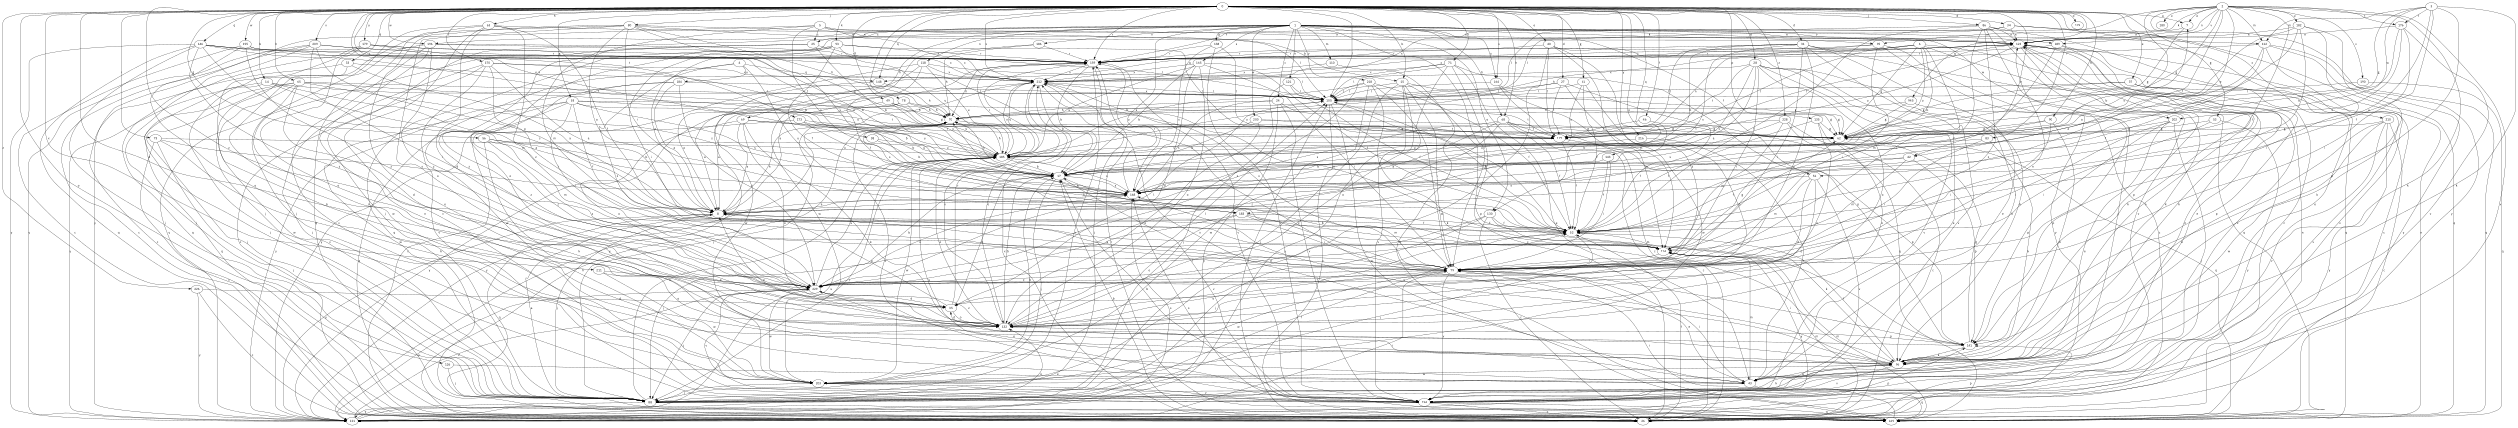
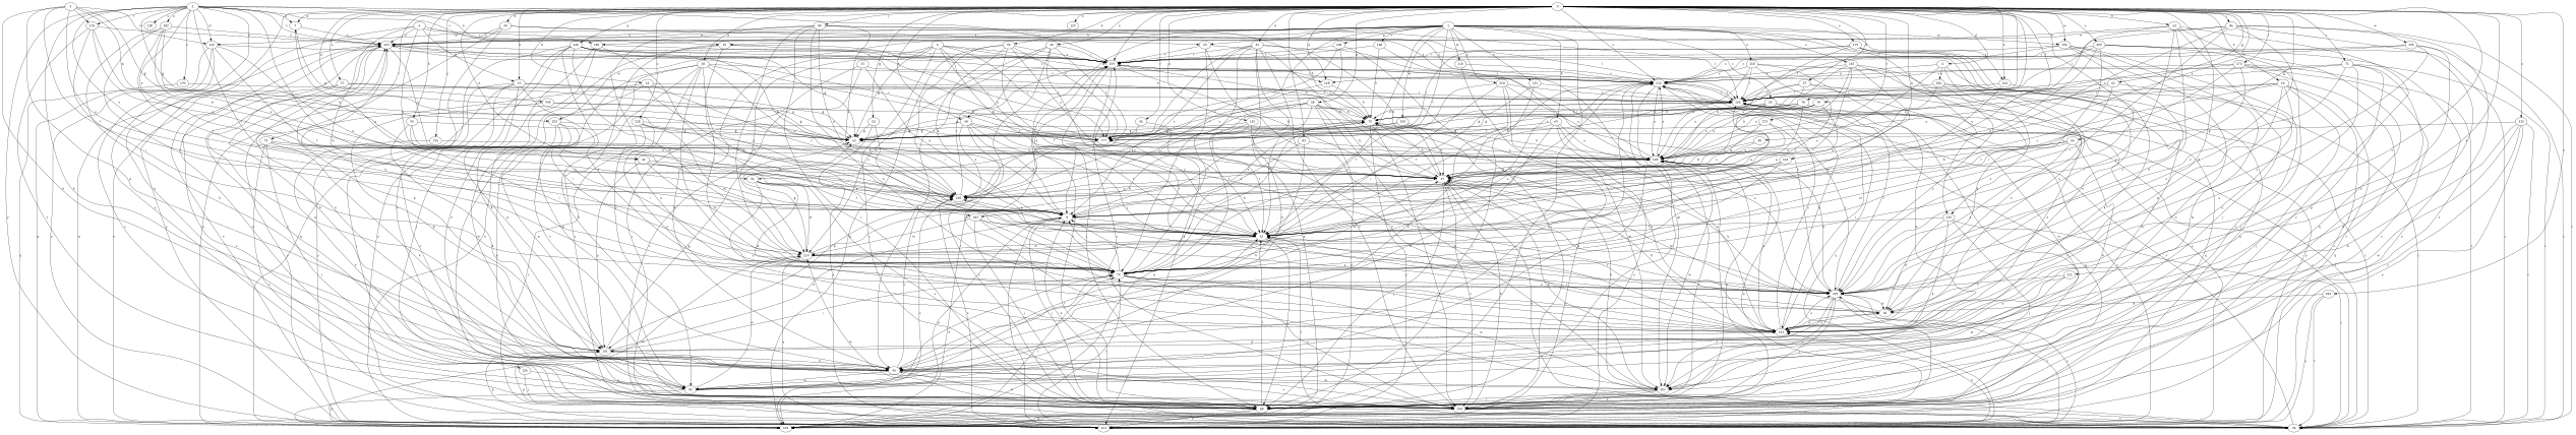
  strict digraph {
    fontname="IBM Plex Sans"
    node [fontname="IBM Plex Sans"]
    edge [fontname="IBM Plex Sans"]
    0
    7
    14
    15
    27
    28
    31
    33
    34
    35
    37
    38
    40
    42
    46
    49
    53
    56
    58
    61
    63
    65
    68
    71
    73
    78
    80
    83
    86
    90
    93
    105
    126
    129
    130
    135
    143
    n38 [label=945]
    146
    148
    159
    164
    170
    173
    179
    195
    196
    209
    210
    211
    212
    216
    226
    228
    229
    123
    62
    168
    221
    203
    8
    79
    88
    194
    141
    177
    185
    149
    132
    96
    43
    17
    26
    114
    52
    70
    1
    24
    25
    51
    69
    95
    110
    112
    118
    121
    138
    165
    186
    189
    200
    202
    218
    2
    176
    180
    182
    190
    3
    183
    4
    184
    5
    6
    0 -> 7 [label=a]
    0 -> 14 [label=b]
    0 -> 15 [label=b]
    0 -> 27 [label=d]
    0 -> 28 [label=d]
    0 -> 31 [label=d]
-   0 -> 33 [label=d]
+   0 -> 4 [label=d]
    0 -> 34 [label=d]
    0 -> 35 [label=d]
    0 -> 37 [label=e]
    0 -> 38 [label=e]
    0 -> 40 [label=e]
    0 -> 42 [label=e]
    0 -> 46 [label=f]
    0 -> 49 [label=f]
    0 -> 53 [label=g]
    0 -> 56 [label=g]
    0 -> 58 [label=g]
    0 -> 61 [label=g]
    0 -> 63 [label=h]
    0 -> 65 [label=h]
    0 -> 68 [label=h]
    0 -> 71 [label=i]
    0 -> 73 [label=i]
    0 -> 78 [label=i]
    0 -> 80 [label=j]
    0 -> 83 [label=j]
    0 -> 86 [label=j]
    0 -> 90 [label=k]
    0 -> 93 [label=k]
    0 -> 105 [label=l]
    0 -> 126 [label=o]
    0 -> 129 [label=o]
    0 -> 130 [label=o]
    0 -> 135 [label=p]
    0 -> 143 [label=q]
    0 -> n38 [label=q]
    0 -> 146 [label=q]
    0 -> 148 [label=q]
    0 -> 159 [label=r]
    0 -> 164 [label=s]
    0 -> 170 [label=t]
    0 -> 173 [label=t]
    0 -> 179 [label=u]
    0 -> 195 [label=w]
    0 -> 196 [label=w]
    0 -> 209 [label=x]
    0 -> 210 [label=x]
    0 -> 211 [label=x]
    0 -> 212 [label=x]
    0 -> 216 [label=y]
    0 -> 226 [label=z]
    0 -> 228 [label=z]
    0 -> 229 [label=z]
    7 -> 123 [label=n]
    7 -> 62 [label=g]
    14 -> 105 [label=l]
    14 -> 168 [label=s]
    14 -> 221 [label=y]
    14 -> 203 [label=w]
    14 -> 8 [label=a]
    15 -> 105 [label=l]
    15 -> 62 [label=g]
    15 -> 221 [label=y]
    15 -> 79 [label=i]
    15 -> 88 [label=j]
    15 -> 194 [label=v]
    15 -> 141 [label=p]
    27 -> 105 [label=l]
    27 -> 203 [label=w]
    27 -> 177 [label=t]
    27 -> 185 [label=u]
    27 -> 149 [label=q]
    28 -> 212 [label=x]
    28 -> 168 [label=s]
    28 -> 8 [label=a]
    28 -> 79 [label=i]
    28 -> 194 [label=v]
    28 -> 177 [label=t]
    28 -> 132 [label=o]
    28 -> 96 [label=k]
    28 -> 43 [label=e]
    31 -> 159 [label=r]
    31 -> 229 [label=z]
    31 -> 168 [label=s]
    31 -> 79 [label=i]
    31 -> 194 [label=v]
    31 -> 177 [label=t]
    31 -> 149 [label=q]
    31 -> 43 [label=e]
    31 -> 17 [label=b]
    33 -> 212 [label=x]
    33 -> 8 [label=a]
    33 -> 88 [label=j]
    33 -> 26 [label=c]
    34 -> 105 [label=l]
    34 -> 212 [label=x]
    34 -> 123 [label=n]
    34 -> 149 [label=q]
    34 -> 43 [label=e]
    35 -> 159 [label=r]
    35 -> 8 [label=a]
    35 -> 132 [label=o]
    35 -> 17 [label=b]
    37 -> 105 [label=l]
    37 -> 62 [label=g]
    37 -> 194 [label=v]
    37 -> 141 [label=p]
    38 -> 185 [label=u]
    38 -> 17 [label=b]
    40 -> 159 [label=r]
    40 -> 229 [label=z]
    40 -> 203 [label=w]
    40 -> 177 [label=t]
    40 -> 96 [label=k]
    40 -> 114 [label=m]
    42 -> 141 [label=p]
    42 -> 17 [label=b]
    42 -> 114 [label=m]
    42 -> 52 [label=f]
    46 -> 177 [label=t]
    46 -> 52 [label=f]
    49 -> 62 [label=g]
    49 -> 8 [label=a]
    49 -> 185 [label=u]
    49 -> 70 [label=h]
    53 -> 62 [label=g]
    53 -> 221 [label=y]
    53 -> 79 [label=i]
    56 -> 229 [label=z]
    56 -> 185 [label=u]
    56 -> 96 [label=k]
    56 -> 17 [label=b]
    56 -> 114 [label=m]
    58 -> 229 [label=z]
    58 -> 168 [label=s]
    58 -> 203 [label=w]
    58 -> 79 [label=i]
    58 -> 177 [label=t]
    58 -> 149 [label=q]
    58 -> 17 [label=b]
    58 -> 52 [label=f]
    58 -> 70 [label=h]
    61 -> 105 [label=l]
    61 -> 185 [label=u]
    61 -> 132 [label=o]
    61 -> 52 [label=f]
    63 -> 35 [label=d]
    63 -> 229 [label=z]
    63 -> 123 [label=n]
    63 -> 88 [label=j]
    63 -> 194 [label=v]
    63 -> 149 [label=q]
    63 -> 52 [label=f]
    65 -> 35 [label=d]
    65 -> 105 [label=l]
    65 -> 168 [label=s]
    65 -> 88 [label=j]
    65 -> 194 [label=v]
    65 -> 185 [label=u]
    65 -> 149 [label=q]
    65 -> 132 [label=o]
    68 -> 229 [label=z]
    68 -> 62 [label=g]
    68 -> 168 [label=s]
    68 -> 8 [label=a]
    68 -> 177 [label=t]
    68 -> 26 [label=c]
    68 -> 52 [label=f]
    71 -> 105 [label=l]
    71 -> 212 [label=x]
    71 -> 229 [label=z]
    71 -> 141 [label=p]
    71 -> 132 [label=o]
    71 -> 43 [label=e]
    71 -> 26 [label=c]
    73 -> 168 [label=s]
    73 -> 88 [label=j]
    73 -> 185 [label=u]
    73 -> 96 [label=k]
    73 -> 26 [label=c]
    78 -> 62 [label=g]
    78 -> 8 [label=a]
    78 -> 185 [label=u]
    78 -> 132 [label=o]
    78 -> 70 [label=h]
    80 -> 105 [label=l]
    80 -> 123 [label=n]
    80 -> 168 [label=s]
    80 -> 8 [label=a]
-   80 -> 183 [label=i]
+   80 -> 79 [label=i]
    80 -> 88 [label=j]
    80 -> 132 [label=o]
    80 -> 43 [label=e]
    80 -> 70 [label=h]
    83 -> 79 [label=i]
    83 -> 185 [label=u]
    83 -> 96 [label=k]
    86 -> 105 [label=l]
    86 -> 229 [label=z]
    86 -> 123 [label=n]
    86 -> 79 [label=i]
    86 -> 88 [label=j]
    86 -> 194 [label=v]
    86 -> 26 [label=c]
    86 -> 52 [label=f]
    90 -> 62 [label=g]
    90 -> 79 [label=i]
    90 -> 96 [label=k]
    90 -> 17 [label=b]
    93 -> 159 [label=r]
    93 -> 8 [label=a]
    93 -> 79 [label=i]
    93 -> 177 [label=t]
    93 -> 185 [label=u]
    93 -> 149 [label=q]
    93 -> 52 [label=f]
    105 -> 212 [label=x]
    105 -> 62 [label=g]
    105 -> 149 [label=q]
    105 -> 26 [label=c]
    105 -> 52 [label=f]
    105 -> 70 [label=h]
    126 -> 88 [label=j]
    126 -> 43 [label=e]
    130 -> 35 [label=d]
    130 -> 88 [label=j]
    130 -> 96 [label=k]
    130 -> 26 [label=c]
    130 -> 52 [label=f]
    135 -> 62 [label=g]
    135 -> 149 [label=q]
    135 -> 132 [label=o]
    135 -> 52 [label=f]
    143 -> 79 [label=i]
    143 -> 17 [label=b]
    143 -> 52 [label=f]
    n38 -> 62 [label=g]
    n38 -> 141 [label=p]
    n38 -> 70 [label=h]
    146 -> 159 [label=r]
    146 -> 229 [label=z]
    146 -> 62 [label=g]
    146 -> 221 [label=y]
    146 -> 88 [label=j]
    146 -> 177 [label=t]
    146 -> 149 [label=q]
    146 -> 17 [label=b]
    146 -> 114 [label=m]
    148 -> 8 [label=a]
    148 -> 70 [label=h]
    159 -> 212 [label=x]
    159 -> 8 [label=a]
    159 -> 88 [label=j]
    159 -> 194 [label=v]
    159 -> 17 [label=b]
    159 -> 70 [label=h]
    164 -> 105 [label=l]
    164 -> 26 [label=c]
    164 -> 114 [label=m]
    170 -> 212 [label=x]
    170 -> 8 [label=a]
    170 -> 79 [label=i]
    170 -> 88 [label=j]
    170 -> 194 [label=v]
    170 -> 185 [label=u]
    170 -> 26 [label=c]
    173 -> 229 [label=z]
    173 -> 62 [label=g]
    173 -> 168 [label=s]
    173 -> 17 [label=b]
    179 -> 159 [label=r]
    179 -> 177 [label=t]
    179 -> 149 [label=q]
    179 -> 132 [label=o]
    179 -> 96 [label=k]
    179 -> 17 [label=b]
    195 -> 159 [label=r]
    195 -> 212 [label=x]
    195 -> 229 [label=z]
    195 -> 132 [label=o]
    195 -> 26 [label=c]
    196 -> 159 [label=r]
    196 -> 212 [label=x]
    196 -> 229 [label=z]
    196 -> 203 [label=w]
    196 -> 194 [label=v]
    196 -> 43 [label=n]
    209 -> 105 [label=l]
    209 -> 159 [label=r]
    209 -> 221 [label=y]
    209 -> 8 [label=a]
    209 -> 79 [label=i]
    209 -> 88 [label=j]
    209 -> 26 [label=c]
    210 -> 62 [label=g]
    210 -> 221 [label=y]
    210 -> 203 [label=w]
    210 -> 194 [label=v]
    210 -> 96 [label=k]
    210 -> 26 [label=c]
    211 -> 229 [label=z]
    211 -> 203 [label=w]
    211 -> 132 [label=o]
    212 -> 105 [label=l]
    212 -> 221 [label=y]
    212 -> 88 [label=j]
    212 -> 185 [label=u]
    212 -> 132 [label=o]
    212 -> 17 [label=b]
    212 -> 114 [label=m]
    216 -> 185 [label=u]
    216 -> 43 [label=e]
    226 -> 35 [label=d]
    226 -> 221 [label=y]
    226 -> 26 [label=c]
    228 -> 168 [label=s]
    228 -> 177 [label=t]
    228 -> 132 [label=o]
    228 -> 26 [label=c]
    228 -> 114 [label=m]
    229 -> 35 [label=d]
    229 -> 105 [label=l]
    229 -> 123 [label=n]
    229 -> 168 [label=s]
    229 -> 221 [label=y]
    229 -> 203 [label=w]
    229 -> 88 [label=j]
    229 -> 194 [label=v]
    229 -> 185 [label=u]
    229 -> 43 [label=e]
    229 -> 17 [label=b]
    229 -> 52 [label=f]
    123 -> 159 [label=r]
    123 -> 212 [label=x]
    123 -> 194 [label=v]
    123 -> 141 [label=p]
    123 -> 177 [label=t]
    123 -> 185 [label=u]
    123 -> 149 [label=q]
    123 -> 96 [label=k]
    62 -> 185 [label=u]
    168 -> 159 [label=r]
    168 -> 8 [label=a]
    221 -> 229 [label=z]
    221 -> 168 [label=s]
    221 -> 79 [label=i]
    221 -> 141 [label=p]
    221 -> 185 [label=u]
    221 -> 132 [label=o]
    203 -> 88 [label=j]
    203 -> 194 [label=v]
    203 -> 17 [label=b]
    8 -> 7 [label=a]
    8 -> 221 [label=y]
    8 -> 88 [label=j]
    8 -> 149 [label=q]
    8 -> 52 [label=f]
    8 -> 70 [label=h]
    79 -> 212 [label=x]
    79 -> 229 [label=z]
    79 -> 203 [label=w]
    79 -> 8 [label=a]
    79 -> 194 [label=v]
    79 -> 132 [label=o]
    79 -> 43 [label=e]
    79 -> 17 [label=b]
    79 -> 70 [label=h]
    88 -> 159 [label=r]
    88 -> 123 [label=n]
    88 -> 221 [label=y]
    88 -> 8 [label=a]
    88 -> 185 [label=u]
    88 -> 96 [label=k]
    88 -> 52 [label=f]
    194 -> 185 [label=u]
    194 -> 149 [label=q]
    194 -> 17 [label=b]
    194 -> 26 [label=c]
    141 -> 62 [label=g]
    141 -> 8 [label=a]
    141 -> 79 [label=i]
    141 -> 96 [label=k]
    177 -> 123 [label=n]
    177 -> 141 [label=p]
    177 -> 52 [label=f]
    185 -> 159 [label=r]
    185 -> 212 [label=x]
    185 -> 168 [label=s]
    185 -> 203 [label=w]
    185 -> 88 [label=j]
    185 -> 132 [label=o]
    185 -> 17 [label=b]
    185 -> 70 [label=h]
    149 -> 159 [label=r]
    149 -> 123 [label=n]
    149 -> 168 [label=s]
    149 -> 79 [label=i]
    149 -> 114 [label=m]
    132 -> 35 [label=d]
    132 -> 105 [label=l]
    132 -> 212 [label=x]
    132 -> 229 [label=z]
    132 -> 141 [label=p]
    132 -> 17 [label=b]
    132 -> 52 [label=f]
    96 -> 212 [label=x]
    96 -> 123 [label=n]
    96 -> 168 [label=s]
    96 -> 203 [label=w]
    96 -> 194 [label=v]
    96 -> 43 [label=e]
    96 -> 52 [label=f]
    43 -> 212 [label=x]
    43 -> 79 [label=i]
    43 -> 149 [label=q]
    43 -> 114 [label=m]
    17 -> 168 [label=s]
    17 -> 88 [label=j]
    17 -> 194 [label=v]
    17 -> 70 [label=h]
    26 -> 105 [label=l]
    26 -> 212 [label=x]
    26 -> 123 [label=n]
    26 -> 141 [label=p]
    26 -> 17 [label=b]
    26 -> 114 [label=m]
    26 -> 52 [label=f]
    26 -> 70 [label=h]
    114 -> 62 [label=g]
    114 -> 221 [label=y]
    114 -> 79 [label=i]
    114 -> 70 [label=h]
    52 -> 105 [label=l]
    52 -> 88 [label=j]
    52 -> 114 [label=m]
    70 -> 62 [label=g]
    70 -> 221 [label=y]
    70 -> 194 [label=v]
    1 -> 68 [label=h]
    1 -> 130 [label=o]
    1 -> 164 [label=s]
    1 -> 196 [label=w]
    1 -> 123 [label=n]
    1 -> 168 [label=s]
    1 -> 79 [label=i]
    1 -> 88 [label=j]
    1 -> 132 [label=o]
    1 -> 24 [label=c]
    1 -> 25 [label=c]
    1 -> 51 [label=f]
    1 -> 69 [label=h]
    1 -> 95 [label=k]
    1 -> 110 [label=m]
    1 -> 112 [label=m]
    1 -> 118 [label=n]
    1 -> 121 [label=n]
    1 -> 138 [label=p]
    1 -> 165 [label=s]
    1 -> 186 [label=v]
    1 -> 189 [label=v]
    1 -> 200 [label=w]
    1 -> 202 [label=w]
    1 -> 218 [label=y]
    24 -> 168 [label=s]
    24 -> 221 [label=y]
    24 -> 194 [label=v]
    24 -> 177 [label=t]
    24 -> 70 [label=h]
    25 -> 159 [label=r]
    25 -> 229 [label=z]
    25 -> 221 [label=y]
    25 -> 17 [label=b]
    51 -> 35 [label=d]
    51 -> 168 [label=s]
    51 -> 194 [label=v]
    51 -> 132 [label=o]
    51 -> 114 [label=m]
    69 -> 221 [label=y]
    69 -> 8 [label=a]
    69 -> 177 [label=t]
    69 -> 185 [label=u]
    69 -> 132 [label=o]
    69 -> 96 [label=k]
    95 -> 159 [label=r]
    95 -> 221 [label=y]
    95 -> 79 [label=i]
    95 -> 26 [label=c]
    95 -> 70 [label=h]
    110 -> 212 [label=x]
    110 -> 149 [label=q]
    112 -> 159 [label=r]
    112 -> 221 [label=y]
    112 -> 8 [label=a]
    112 -> 194 [label=v]
    112 -> 149 [label=q]
    112 -> 52 [label=f]
    118 -> 105 [label=l]
    118 -> 212 [label=x]
    118 -> 221 [label=y]
    118 -> 203 [label=w]
    118 -> 185 [label=u]
    118 -> 52 [label=f]
    121 -> 105 [label=l]
    121 -> 88 [label=j]
    121 -> 52 [label=f]
    138 -> 159 [label=r]
    138 -> 168 [label=s]
    138 -> 194 [label=v]
    138 -> 177 [label=t]
    165 -> 35 [label=d]
    165 -> 212 [label=x]
    165 -> 79 [label=i]
    165 -> 185 [label=u]
    165 -> 132 [label=o]
    165 -> 17 [label=b]
    165 -> 52 [label=f]
    186 -> 159 [label=r]
    186 -> 203 [label=w]
    186 -> 70 [label=h]
    189 -> 159 [label=r]
    189 -> 96 [label=k]
    189 -> 43 [label=e]
    189 -> 52 [label=f]
    200 -> 62 [label=g]
    200 -> 177 [label=t]
    200 -> 132 [label=o]
    200 -> 17 [label=b]
    202 -> 62 [label=g]
    202 -> 79 [label=i]
    202 -> 88 [label=j]
    202 -> 141 [label=p]
    202 -> 43 [label=e]
    218 -> 105 [label=l]
    218 -> 203 [label=w]
    218 -> 79 [label=i]
    218 -> 185 [label=u]
    218 -> 96 [label=k]
    218 -> 52 [label=f]
    2 -> 7 [label=a]
    2 -> 42 [label=e]
    2 -> 159 [label=r]
    2 -> 123 [label=n]
    2 -> 62 [label=g]
    2 -> 168 [label=s]
    2 -> 221 [label=y]
    2 -> 194 [label=v]
    2 -> 96 [label=k]
    2 -> 52 [label=f]
    2 -> 51 [label=f]
    2 -> 95 [label=k]
    2 -> 112 [label=m]
    2 -> 189 [label=v]
    2 -> 176 [label=t]
    2 -> 180 [label=u]
    2 -> 182 [label=u]
    2 -> 190 [label=v]
    176 -> 123 [label=n]
    176 -> 168 [label=s]
    176 -> 79 [label=i]
    176 -> 194 [label=v]
    176 -> 17 [label=b]
    182 -> 123 [label=n]
    182 -> 168 [label=s]
    182 -> 79 [label=i]
    182 -> 96 [label=k]
    182 -> 17 [label=b]
    182 -> 52 [label=f]
    190 -> 105 [label=l]
    190 -> 149 [label=q]
    3 -> 62 [label=g]
    3 -> 141 [label=p]
    3 -> 96 [label=k]
    3 -> 52 [label=f]
    3 -> 112 [label=m]
    3 -> 202 [label=w]
    3 -> 176 [label=t]
    3 -> 183 [label=u]
    183 -> 79 [label=i]
    183 -> 88 [label=j]
    183 -> 132 [label=o]
    183 -> 114 [label=m]
    183 -> 52 [label=f]
    4 -> 148 [label=q]
    4 -> 229 [label=z]
    4 -> 203 [label=w]
    4 -> 183 [label=u]
    4 -> 184 [label=u]
    184 -> 105 [label=l]
    184 -> 229 [label=z]
    184 -> 221 [label=y]
    184 -> 8 [label=a]
    184 -> 26 [label=c]
    5 -> 15 [label=b]
    5 -> 212 [label=x]
    5 -> 123 [label=n]
    5 -> 168 [label=s]
    5 -> 221 [label=y]
    5 -> 114 [label=m]
    5 -> 25 [label=c]
    6 -> 148 [label=q]
    6 -> 159 [label=r]
    6 -> 62 [label=g]
    6 -> 177 [label=t]
    6 -> 185 [label=u]
    6 -> 96 [label=k]
    6 -> 17 [label=b]
    6 -> 26 [label=c]
    6 -> 114 [label=m]
  }
